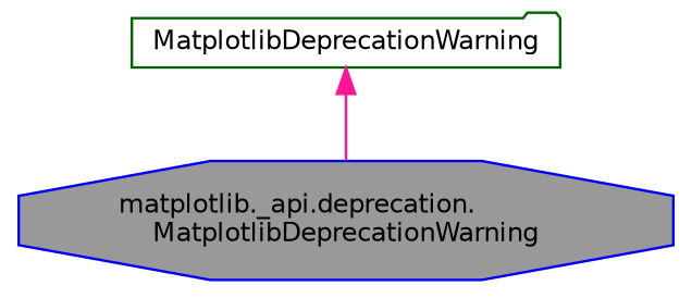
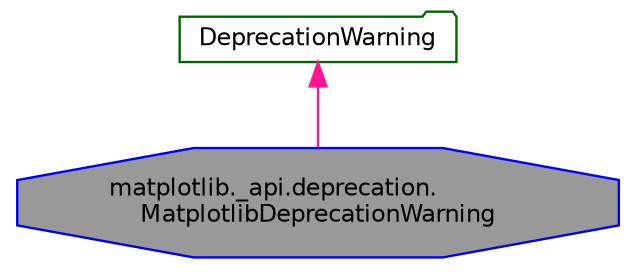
  digraph {
    node [fontname=Helvetica fontsize=10 style=filled]
    n1 [color=blue fillcolor=grey60 fontcolor=black height=0.2 label="matplotlib._api.deprecation.\lMatplotlibDeprecationWarning" shape=octagon width=0.4]
-   n2 [color=darkgreen fillcolor=white height=0.2 label=MatplotlibDeprecationWarning shape=folder width=0.4]
+   n2 [color=darkgreen fillcolor=white height=0.2 label=DeprecationWarning shape=folder width=0.4]
    n2 -> n1 [color=deeppink dir=back fontname=Helvetica fontsize=10 labelfontname=Helvetica labelfontsize=10 style=solid]
  }
